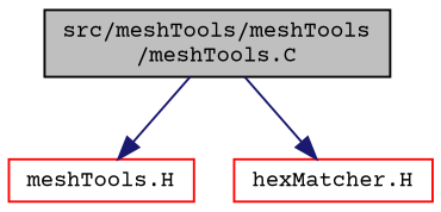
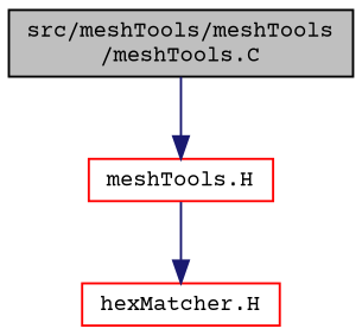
  digraph {
    fontname="Courier Prime"
    node [color=red fontname="Courier Prime" fontsize=10 shape=record]
    edge [color=midnightblue fontname="Courier Prime" fontsize=10 labelfontname=Helvetica labelfontsize=10 style=solid]
    n1 [color=black fillcolor=grey75 fontcolor=black height=0.2 label="src/meshTools/meshTools\l/meshTools.C" style=filled width=0.4]
    n2 [height=0.2 label="meshTools.H" width=0.4]
    n3 [height=0.2 label="hexMatcher.H" width=0.4]
    n1 -> n2
-   n1 -> n3
+   n2 -> n3
  }
